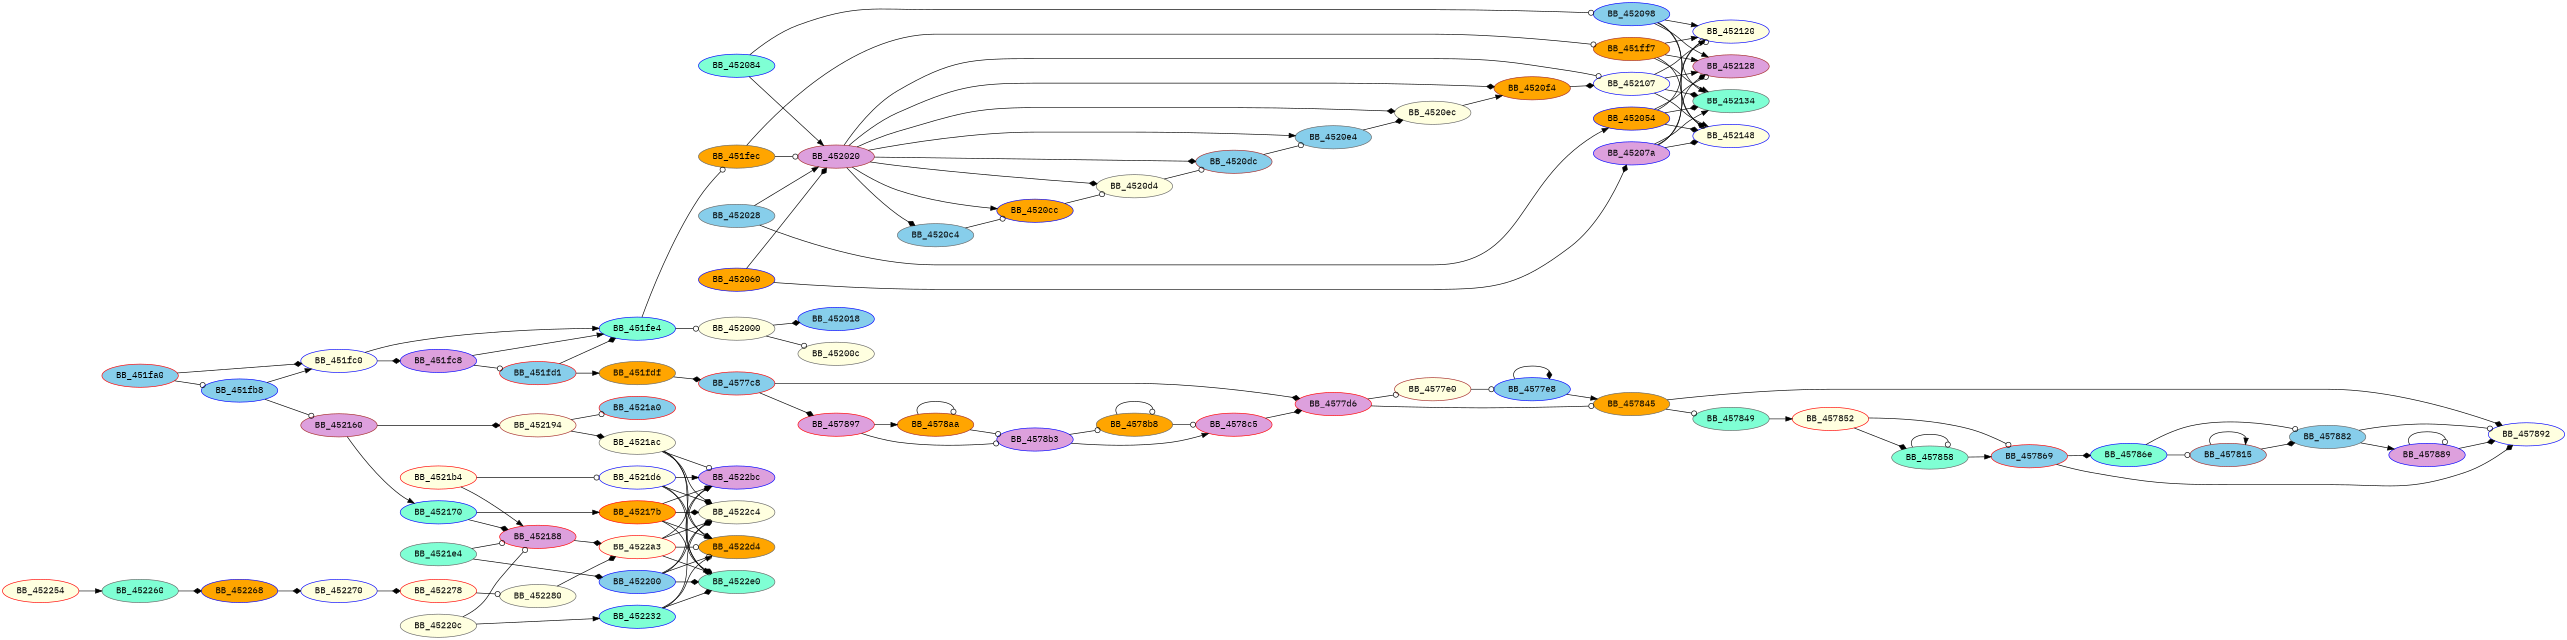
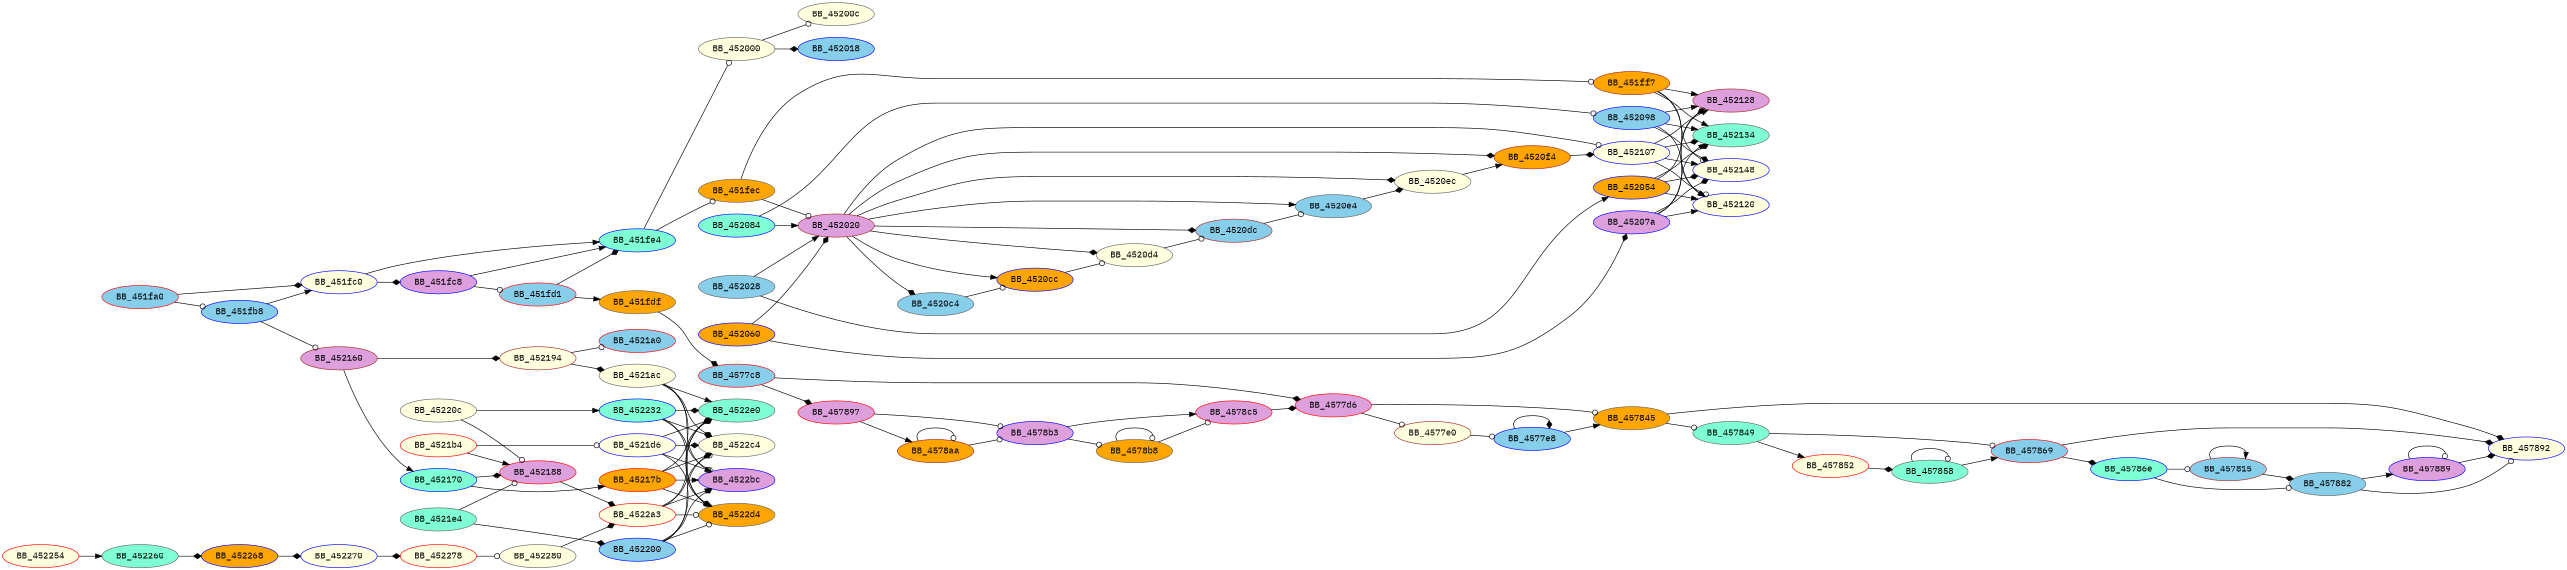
  digraph {
    fontname="IBM Plex Mono"
    rankdir=LR
    node [color=blue fillcolor=lightyellow fontname="IBM Plex Mono" style=filled]
    edge [arrowhead=diamond fontname="IBM Plex Mono"]
    BB_451fa0 [color=red fillcolor=skyblue]
    BB_451fb8 [fillcolor=skyblue]
    BB_451fc0
    BB_452160 [color=brown fillcolor=plum]
    BB_451fc8 [fillcolor=plum]
    BB_451fe4 [fillcolor=aquamarine]
    BB_452170 [fillcolor=aquamarine]
    BB_452194 [color=brown]
    BB_451fd1 [color=red fillcolor=skyblue]
    BB_451fec [color=gray40 fillcolor=orange]
    BB_452000 [color=gray40]
    BB_45217b [color=red fillcolor=orange]
    BB_452188 [color=red fillcolor=plum]
    BB_4521a0 [color=red fillcolor=skyblue]
    BB_4521ac [color=gray40]
    BB_451fdf [color=gray40 fillcolor=orange]
    BB_451ff7 [color=brown fillcolor=orange]
    BB_452020 [color=brown fillcolor=plum]
    BB_45200c [color=gray40]
    BB_452018 [fillcolor=skyblue]
    BB_4577c8 [color=red fillcolor=skyblue]
    BB_4577d6 [color=red fillcolor=plum]
    BB_457897 [color=red fillcolor=plum]
    BB_4577e0 [color=brown]
    BB_457845 [color=gray40 fillcolor=orange]
    BB_4578aa [color=brown fillcolor=orange]
    BB_4578b3 [fillcolor=plum]
    BB_452120
    BB_452128 [color=brown fillcolor=plum]
    BB_452134 [color=gray40 fillcolor=aquamarine]
    BB_452148
    BB_4520c4 [color=gray40 fillcolor=skyblue]
    BB_4520cc [fillcolor=orange]
    BB_4520d4 [color=gray40]
    BB_4520dc [color=brown fillcolor=skyblue]
    BB_4520e4 [color=gray40 fillcolor=skyblue]
    BB_4520ec [color=gray40]
    BB_4520f4 [color=brown fillcolor=orange]
    BB_452107
    BB_452028 [color=gray40 fillcolor=skyblue]
    BB_452054 [fillcolor=orange]
    BB_452060 [fillcolor=orange]
    BB_45207a [fillcolor=plum]
    BB_452084 [fillcolor=aquamarine]
    BB_452098 [fillcolor=skyblue]
    BB_4522bc [fillcolor=plum]
    BB_4522c4 [color=gray40]
    BB_4522d4 [color=gray40 fillcolor=orange]
    n49 [color=gray40 fillcolor=aquamarine label=BB_4522e0]
    BB_4522a3 [color=red]
    BB_4521b4 [color=red]
    BB_4521d6
    BB_4521e4 [color=gray40 fillcolor=aquamarine]
    BB_452200 [fillcolor=skyblue]
    BB_45220c [color=gray40]
    BB_452232 [fillcolor=aquamarine]
    BB_452254 [color=red]
    BB_452260 [color=gray40 fillcolor=aquamarine]
    BB_452268 [fillcolor=orange]
    BB_452270
    BB_452278 [color=red]
    BB_452280 [color=gray40]
    BB_4577e8 [fillcolor=skyblue]
    BB_457849 [color=gray40 fillcolor=aquamarine]
    BB_457892
    BB_4578b8 [color=gray40 fillcolor=orange]
    BB_4578c5 [color=red fillcolor=plum]
    BB_457852 [color=red]
    BB_457869 [color=red fillcolor=skyblue]
    BB_457858 [color=gray40 fillcolor=aquamarine]
    BB_45786e [fillcolor=aquamarine]
    n72 [color=brown fillcolor=skyblue label=BB_457815]
    BB_457882 [color=gray40 fillcolor=skyblue]
    BB_457889 [fillcolor=plum]
    BB_451fa0 -> BB_451fb8 [arrowhead=odot]
    BB_451fa0 -> BB_451fc0
    BB_451fb8 -> BB_451fc0 [arrowhead=normal]
    BB_451fb8 -> BB_452160 [arrowhead=odot]
    BB_451fc0 -> BB_451fc8
    BB_451fc0 -> BB_451fe4 [arrowhead=normal]
    BB_452160 -> BB_452170 [arrowhead=normal]
    BB_452160 -> BB_452194
    BB_451fc8 -> BB_451fe4 [arrowhead=normal]
    BB_451fc8 -> BB_451fd1 [arrowhead=odot]
    BB_451fe4 -> BB_451fec [arrowhead=odot]
    BB_451fe4 -> BB_452000 [arrowhead=odot]
    BB_452170 -> BB_45217b [arrowhead=normal]
    BB_452170 -> BB_452188
    BB_452194 -> BB_4521a0 [arrowhead=odot]
    BB_452194 -> BB_4521ac
    BB_451fd1 -> BB_451fe4
    BB_451fd1 -> BB_451fdf [arrowhead=normal]
    BB_451fec -> BB_451ff7 [arrowhead=odot]
    BB_451fec -> BB_452020 [arrowhead=odot]
    BB_452000 -> BB_45200c [arrowhead=odot]
    BB_452000 -> BB_452018
    BB_45217b -> BB_4522bc [arrowhead=normal]
    BB_45217b -> BB_4522c4
    BB_45217b -> BB_4522d4 [arrowhead=normal]
    BB_45217b -> n49
    BB_452188 -> BB_4522a3
    BB_4521ac -> BB_4522bc [arrowhead=odot]
    BB_4521ac -> BB_4522c4
    BB_4521ac -> BB_4522d4 [arrowhead=normal]
    BB_4521ac -> n49 [arrowhead=normal]
    BB_451fdf -> BB_4577c8
    BB_451ff7 -> BB_452120 [arrowhead=normal]
    BB_451ff7 -> BB_452128 [arrowhead=normal]
    BB_451ff7 -> BB_452134 [arrowhead=normal]
    BB_451ff7 -> BB_452148 [arrowhead=odot]
    BB_452020 -> BB_4520c4
    BB_452020 -> BB_4520cc [arrowhead=normal]
    BB_452020 -> BB_4520d4
    BB_452020 -> BB_4520dc
    BB_452020 -> BB_4520e4 [arrowhead=normal]
    BB_452020 -> BB_4520ec
    BB_452020 -> BB_4520f4
    BB_452020 -> BB_452107 [arrowhead=odot]
    BB_4577c8 -> BB_4577d6
    BB_4577c8 -> BB_457897
    BB_4577d6 -> BB_4577e0 [arrowhead=odot]
    BB_4577d6 -> BB_457845 [arrowhead=odot]
    BB_457897 -> BB_4578aa [arrowhead=normal]
    BB_457897 -> BB_4578b3 [arrowhead=odot]
    BB_4577e0 -> BB_4577e8 [arrowhead=odot]
    BB_457845 -> BB_457849 [arrowhead=odot]
    BB_457845 -> BB_457892
    BB_4578aa -> BB_4578aa [arrowhead=odot]
    BB_4578aa -> BB_4578b3 [arrowhead=odot]
    BB_4578b3 -> BB_4578b8 [arrowhead=odot]
    BB_4578b3 -> BB_4578c5 [arrowhead=normal]
    BB_4520c4 -> BB_4520cc [arrowhead=odot]
    BB_4520cc -> BB_4520d4 [arrowhead=odot]
    BB_4520d4 -> BB_4520dc [arrowhead=odot]
    BB_4520dc -> BB_4520e4 [arrowhead=odot]
    BB_4520e4 -> BB_4520ec
    BB_4520ec -> BB_4520f4 [arrowhead=normal]
    BB_4520f4 -> BB_452107
    BB_452107 -> BB_452120 [arrowhead=odot]
    BB_452107 -> BB_452128 [arrowhead=normal]
    BB_452107 -> BB_452134
    BB_452107 -> BB_452148 [arrowhead=normal]
    BB_452028 -> BB_452020 [arrowhead=normal]
    BB_452028 -> BB_452054 [arrowhead=normal]
    BB_452054 -> BB_452120 [arrowhead=normal]
    BB_452054 -> BB_452128 [arrowhead=odot]
    BB_452054 -> BB_452134
    BB_452054 -> BB_452148
    BB_452060 -> BB_452020
    BB_452060 -> BB_45207a
-   BB_45207a -> BB_452120 [arrowhead=odot]
+   BB_45207a -> BB_452120 [arrowhead=normal]
    BB_45207a -> BB_452128
    BB_45207a -> BB_452134 [arrowhead=normal]
    BB_45207a -> BB_452148
    BB_452084 -> BB_452020 [arrowhead=normal]
    BB_452084 -> BB_452098 [arrowhead=odot]
    BB_452098 -> BB_452120 [arrowhead=normal]
    BB_452098 -> BB_452128 [arrowhead=normal]
    BB_452098 -> BB_452134 [arrowhead=normal]
    BB_452098 -> BB_452148
    BB_4522a3 -> BB_4522bc [arrowhead=normal]
    BB_4522a3 -> BB_4522c4 [arrowhead=odot]
    BB_4522a3 -> BB_4522d4 [arrowhead=odot]
    BB_4522a3 -> n49 [arrowhead=odot]
    BB_4521b4 -> BB_452188 [arrowhead=normal]
    BB_4521b4 -> BB_4521d6 [arrowhead=odot]
    BB_4521d6 -> BB_4522bc [arrowhead=normal]
    BB_4521d6 -> BB_4522c4
    BB_4521d6 -> BB_4522d4 [arrowhead=normal]
    BB_4521d6 -> n49
    BB_4521e4 -> BB_452188 [arrowhead=odot]
    BB_4521e4 -> BB_452200
    BB_452200 -> BB_4522bc
    BB_452200 -> BB_4522c4
    BB_452200 -> BB_4522d4 [arrowhead=odot]
    BB_452200 -> n49
    BB_45220c -> BB_452188 [arrowhead=odot]
    BB_45220c -> BB_452232 [arrowhead=normal]
+   BB_452232 -> BB_4522bc [arrowhead=odot]
    BB_452232 -> BB_4522c4
    BB_452232 -> BB_4522d4 [arrowhead=normal]
    BB_452232 -> n49
    BB_452254 -> BB_452260 [arrowhead=normal]
    BB_452260 -> BB_452268
    BB_452268 -> BB_452270
    BB_452270 -> BB_452278
    BB_452278 -> BB_452280 [arrowhead=odot]
    BB_452280 -> BB_4522a3
    BB_4577e8 -> BB_457845 [arrowhead=normal]
    BB_4577e8 -> BB_4577e8
    BB_457849 -> BB_457852 [arrowhead=normal]
-   BB_457852 -> BB_457869 [arrowhead=odot]
+   BB_457849 -> BB_457869 [arrowhead=odot]
    BB_4578b8 -> BB_4578b8 [arrowhead=odot]
    BB_4578b8 -> BB_4578c5 [arrowhead=odot]
    BB_4578c5 -> BB_4577d6
    BB_457852 -> BB_457858
    BB_457869 -> BB_457892
    BB_457869 -> BB_45786e
    BB_457858 -> BB_457869 [arrowhead=normal]
    BB_457858 -> BB_457858 [arrowhead=odot]
    BB_45786e -> n72 [arrowhead=odot]
    BB_45786e -> BB_457882 [arrowhead=odot]
    n72 -> n72 [arrowhead=normal]
    n72 -> BB_457882
    BB_457882 -> BB_457892 [arrowhead=odot]
    BB_457882 -> BB_457889 [arrowhead=normal]
    BB_457889 -> BB_457892
    BB_457889 -> BB_457889 [arrowhead=odot]
  }
